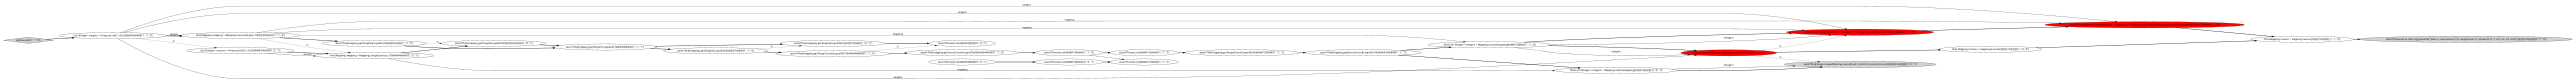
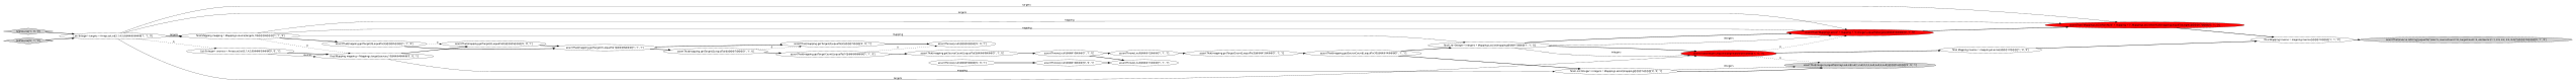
  digraph {
    fontname="Noto Sans"
    rankdir=LR
    node [fillcolor=white fontname="Noto Sans" shape=ellipse style=filled]
    edge [fontname="Noto Sans" style=bold]
+   n1 [fillcolor=lightgray label="testSource['1', '0', '0']" shape=diamond]
    n2 [label="List<Integer> targets = Arrays.asList(3,1,4,5,8)@@@3@@@['1', '1', '0']"]
    n3 [fillcolor=red label="assertThat(integers,equalTo(targets))@@@16@@@['1', '0', '0']"]
    n4 [fillcolor=red label="assertThat(\"Mappings.asList\" + mapping + \")\",integers,equalTo(targets))@@@16@@@['0', '1', '0']"]
    n5 [label="final Mapping mapping = Mappings.source(targets,10)@@@4@@@['1', '1', '0']"]
    n6 [fillcolor=red label="assertThat(\"Mappings.asListNonNull(\" + mapping + \")\",Mappings.asListNonNull(mapping),equalTo(targets))@@@17@@@['0', '1', '0']"]
    n7 [label="List<Integer> sources = Arrays.asList(3,1,4,5,8)@@@3@@@['0', '0', '1']"]
    n8 [label="assertThat(mapping.getTarget(3),equalTo(0))@@@5@@@['0', '0', '1']"]
    n9 [label="assertThat(mapping.getTarget(1),equalTo(1))@@@6@@@['1', '1', '1']"]
    n10 [label="assertThat(mapping.getTarget(2),equalTo(4))@@@7@@@['1', '1', '0']"]
    n11 [label="assertThat(mapping.getTarget(4),equalTo(2))@@@7@@@['0', '0', '1']"]
    n12 [label="assertThrows(,null)@@@10@@@['1', '1', '0']"]
    n13 [label="assertThrows(,null)@@@11@@@['1', '1', '1']"]
    n14 [label="assertThrows(,null)@@@12@@@['1', '1', '1']"]
    n15 [label="assertThat(mapping.getTargetCount(),equalTo(10))@@@8@@@['1', '1', '0']"]
    n16 [label="assertThrows(,null)@@@8@@@['0', '0', '1']"]
    n17 [label="assertThat(mapping.getSourceCount(),equalTo(5))@@@9@@@['1', '1', '0']"]
    n18 [fillcolor=lightgray label="assertThat(integers,equalTo(Arrays.asList(null,1,null,0,2,3,null,null,4,null)))@@@16@@@['0', '0', '1']"]
    n19 [label="assertThat(mapping.getTargetCount(),equalTo(5))@@@13@@@['1', '1', '1']"]
    n20 [label="assertThat(mapping.getTarget(0),equalTo(3))@@@5@@@['1', '1', '0']"]
    n21 [label="assertThat(mapping.getSourceCount(),equalTo(10))@@@14@@@['1', '1', '1']"]
    n22 [label="final List<Integer> integers = Mappings.asList(mapping)@@@15@@@['1', '1', '0']"]
    n23 [label="final List<Integer> integers = Mappings.asList(mapping)@@@15@@@['0', '0', '1']"]
    n24 [label="final Mapping inverse = mapping.inverse()@@@17@@@['1', '0', '0']"]
    n25 [label="final Mapping inverse = mapping.inverse()@@@18@@@['1', '1', '0']"]
    n26 [label="final Mapping mapping = Mappings.target(sources,10)@@@4@@@['0', '0', '1']"]
    n27 [fillcolor=lightgray label="assertThat(inverse.toString(),equalTo(\"(size=5, sourceCount=10, targetCount=5, elements=(1:1, 3:0, 4:2, 5:3, 8:4((\"))@@@19@@@['0', '1', '0']"]
    n28 [label="assertThrows(,null)@@@9@@@['0', '0', '1']"]
    n29 [label="assertThrows(,null)@@@10@@@['0', '0', '1']"]
    n30 [fillcolor=lightgray label="testSource['0', '1', '0']" shape=diamond]
+   n1 -> n2
    n2 -> n3 [label=targets style=solid]
    n2 -> n4 [label=targets style=solid]
    n2 -> n5 [label=targets style=solid]
    n2 -> n5
    n2 -> n6 [label=targets style=solid]
    n2 -> n7 [label=0 style=dashed]
    n3 -> n4 [label=0 style=dashed]
    n3 -> n18 [label=0 style=dashed]
    n3 -> n24
    n4 -> n6
    n5 -> n4 [label=mapping style=solid]
    n5 -> n6 [label=mapping style=solid]
    n5 -> n20
    n5 -> n22 [label=mapping style=solid]
    n5 -> n26 [label=0 style=dashed]
    n6 -> n25
    n7 -> n26 [label=sources style=solid]
    n7 -> n26
    n8 -> n9
    n9 -> n10
    n9 -> n11
    n10 -> n11 [label=0 style=dashed]
    n10 -> n15
    n11 -> n16
-   n12 -> n13 [style=solid]
+   n12 -> n13
    n12 -> n14
    n14 -> n19
    n15 -> n16 [label=0 style=dashed]
    n15 -> n17
    n17 -> n12
    n19 -> n21
    n20 -> n8 [label=0 style=dashed]
    n20 -> n9
    n21 -> n22
    n21 -> n23
    n22 -> n3
    n22 -> n3 [label=integers style=solid]
    n22 -> n4
    n22 -> n4 [label=integers style=solid]
    n23 -> n18 [label=integers style=solid]
    n23 -> n18
    n24 -> n25
    n25 -> n27
    n26 -> n8
    n26 -> n23 [label=mapping style=solid]
    n28 -> n29
    n29 -> n13
    n30 -> n2
  }
